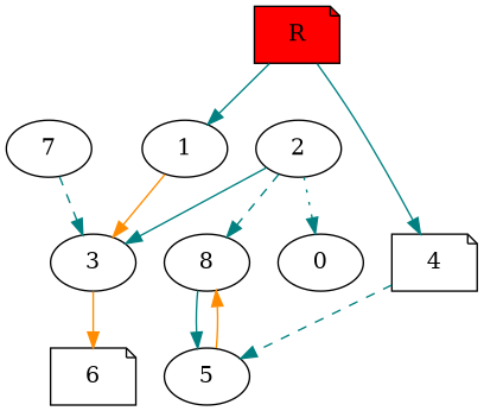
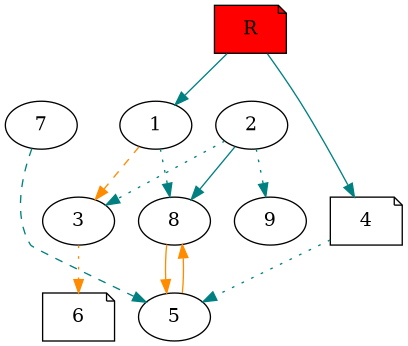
  digraph {
    node [shape=ellipse]
    edge [color=teal style=solid]
    1
    3
    8
    6 [shape=note]
    5
    2
-   9 [label=0]
+   9
    4 [shape=note]
    7
    R [fillcolor="#ff0000" shape=note style=filled]
-   1 -> 3 [color=darkorange]
-   3 -> 6 [color=darkorange]
-   8 -> 5
+   1 -> 3 [color=darkorange style=dashed]
+   1 -> 8 [style=dotted]
+   3 -> 6 [color=darkorange style=dotted]
+   8 -> 5 [color=darkorange]
    5 -> 8 [color=darkorange]
-   2 -> 3
-   2 -> 8 [style=dashed]
+   2 -> 3 [style=dotted]
+   2 -> 8
    2 -> 9 [style=dotted]
-   4 -> 5 [style=dashed]
-   7 -> 3 [style=dashed]
+   4 -> 5 [style=dotted]
+   7 -> 5 [style=dashed]
    R -> 1
    R -> 4
  }
